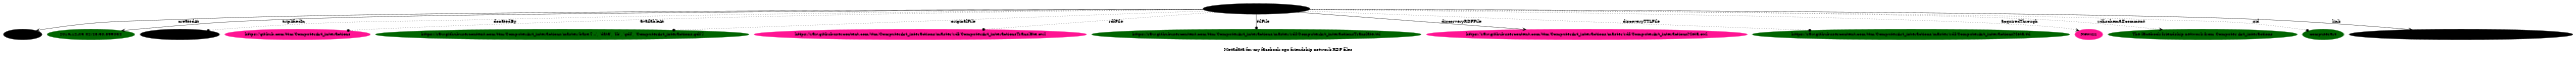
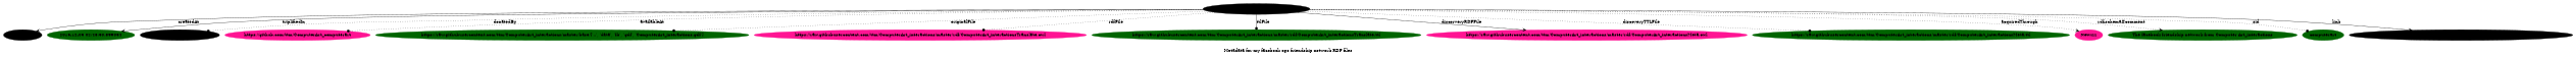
  digraph {
    label="Metadata for my facebook ego friendship network RDF files"
    fontname="DejaVu Serif"
    node [color=darkgreen style=filled fontname="DejaVu Serif"]
    edge [style=dotted arrowhead=dot fontname="DejaVu Serif"]
    "Snapshot ComputerArt_interactions" [color=black]
    n2 [color=black label="2013-03-15"]
    n3 [label="2015-12-03 02:48:30.899034"]
    n4 [color=black label=ComputerArt_interactions]
-   n5 [color=deeppink label="https://github.com/ttm/ComputerArt_interactions"]
+   n5 [color=deeppink label="https://github.com/ttm/ComputerArt_computerart"]
    n6 [label="https://raw.githubusercontent.com/ttm/ComputerArt_interactions/master/base/['..', 'data', 'fb', 'gdf', 'ComputerArt_interactions.gdf']"]
    n7 [color=deeppink label="https://raw.githubusercontent.com/ttm/ComputerArt_interactions/master/rdf/ComputerArt_interactionsTranslate.owl"]
    n8 [label="https://raw.githubusercontent.com/ttm/ComputerArt_interactions/master/rdf/ComputerArt_interactionsTranslate.ttl"]
    n9 [color=deeppink label="https://raw.githubusercontent.com/ttm/ComputerArt_interactions/master/rdf/ComputerArt_interactionsMeta.owl"]
    n10 [label="https://raw.githubusercontent.com/ttm/ComputerArt_interactions/master/rdf/ComputerArt_interactionsMeta.ttl"]
    n11 [color=deeppink label=Netvizz]
    n12 [label="The facebook friendship network from Computer Art_interactions"]
    n13 [label=computerart]
    n14 [color=black label="https://www.facebook.com/groups/computerart/permalink/259389137529870/"]
    "Snapshot ComputerArt_interactions" -> n2 [label=createdAt style=solid arrowhead=vee]
    "Snapshot ComputerArt_interactions" -> n3 [label=triplifiedIn style=solid arrowhead=vee]
    "Snapshot ComputerArt_interactions" -> n4 [label=donatedBy]
    "Snapshot ComputerArt_interactions" -> n5 [label=availableAt]
    "Snapshot ComputerArt_interactions" -> n6 [label=originalFile]
    "Snapshot ComputerArt_interactions" -> n7 [label=rdfFile]
    "Snapshot ComputerArt_interactions" -> n8 [label=ttlFile style=solid]
    "Snapshot ComputerArt_interactions" -> n9 [label=discorveryRDFFile style=solid arrowhead=vee]
    "Snapshot ComputerArt_interactions" -> n10 [label=discoveryTTLFile]
    "Snapshot ComputerArt_interactions" -> n11 [label=acquiredThrough arrowhead=vee]
    "Snapshot ComputerArt_interactions" -> n12 [label="rdf-schema#comment" arrowhead=vee]
    "Snapshot ComputerArt_interactions" -> n13 [label=sid]
    "Snapshot ComputerArt_interactions" -> n14 [label=link style=solid arrowhead=vee]
  }
